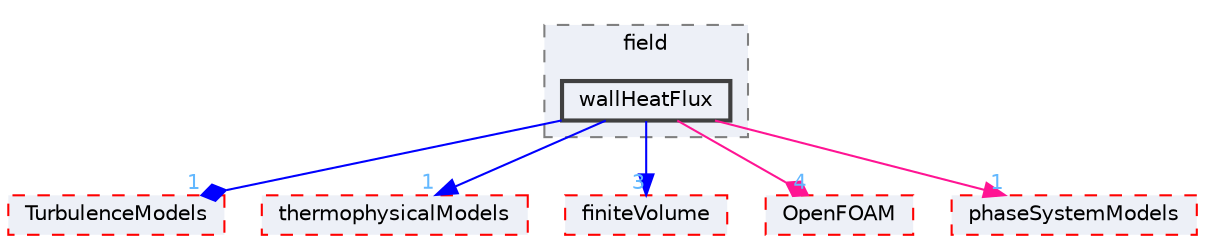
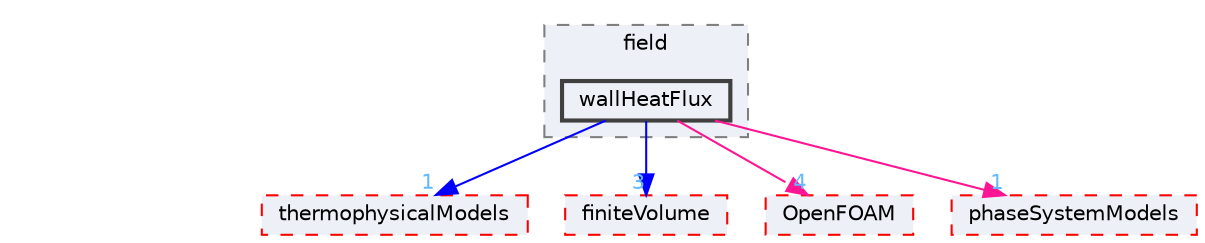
  digraph {
    compound=true
    node [color=red fillcolor="#edf0f7" fontname=Helvetica fontsize=10 shape=box style="filled,dashed"]
    edge [arrowhead=normal color=blue fontcolor=steelblue1 fontname=Helvetica fontsize=10 headlabel=1 labeldistance=1.5 labelfontname=Helvetica labelfontsize=10]
    n1 [color=grey25 height=0.2 label=wallHeatFlux style="filled,bold" width=0.4]
-   n2 [height=0.2 label=TurbulenceModels width=0.4]
    n3 [height=0.2 label=thermophysicalModels width=0.4]
    n4 [height=0.2 label=finiteVolume width=0.4]
    n5 [height=0.2 label=OpenFOAM width=0.4]
    n6 [height=0.2 label=phaseSystemModels width=0.4]
    subgraph cluster_1 {
      bgcolor="#edf0f7"
      fontname=Helvetica
      fontsize=10
      label=field
      pencolor=grey50
      style="filled,dashed"
      n1
    }
-   n1 -> n2 [arrowhead=diamond]
    n1 -> n3
    n1 -> n4 [headlabel=3]
-   n1 -> n5 [arrowhead=diamond color=deeppink headlabel=4]
+   n1 -> n5 [color=deeppink headlabel=4]
    n1 -> n6 [color=deeppink]
  }
